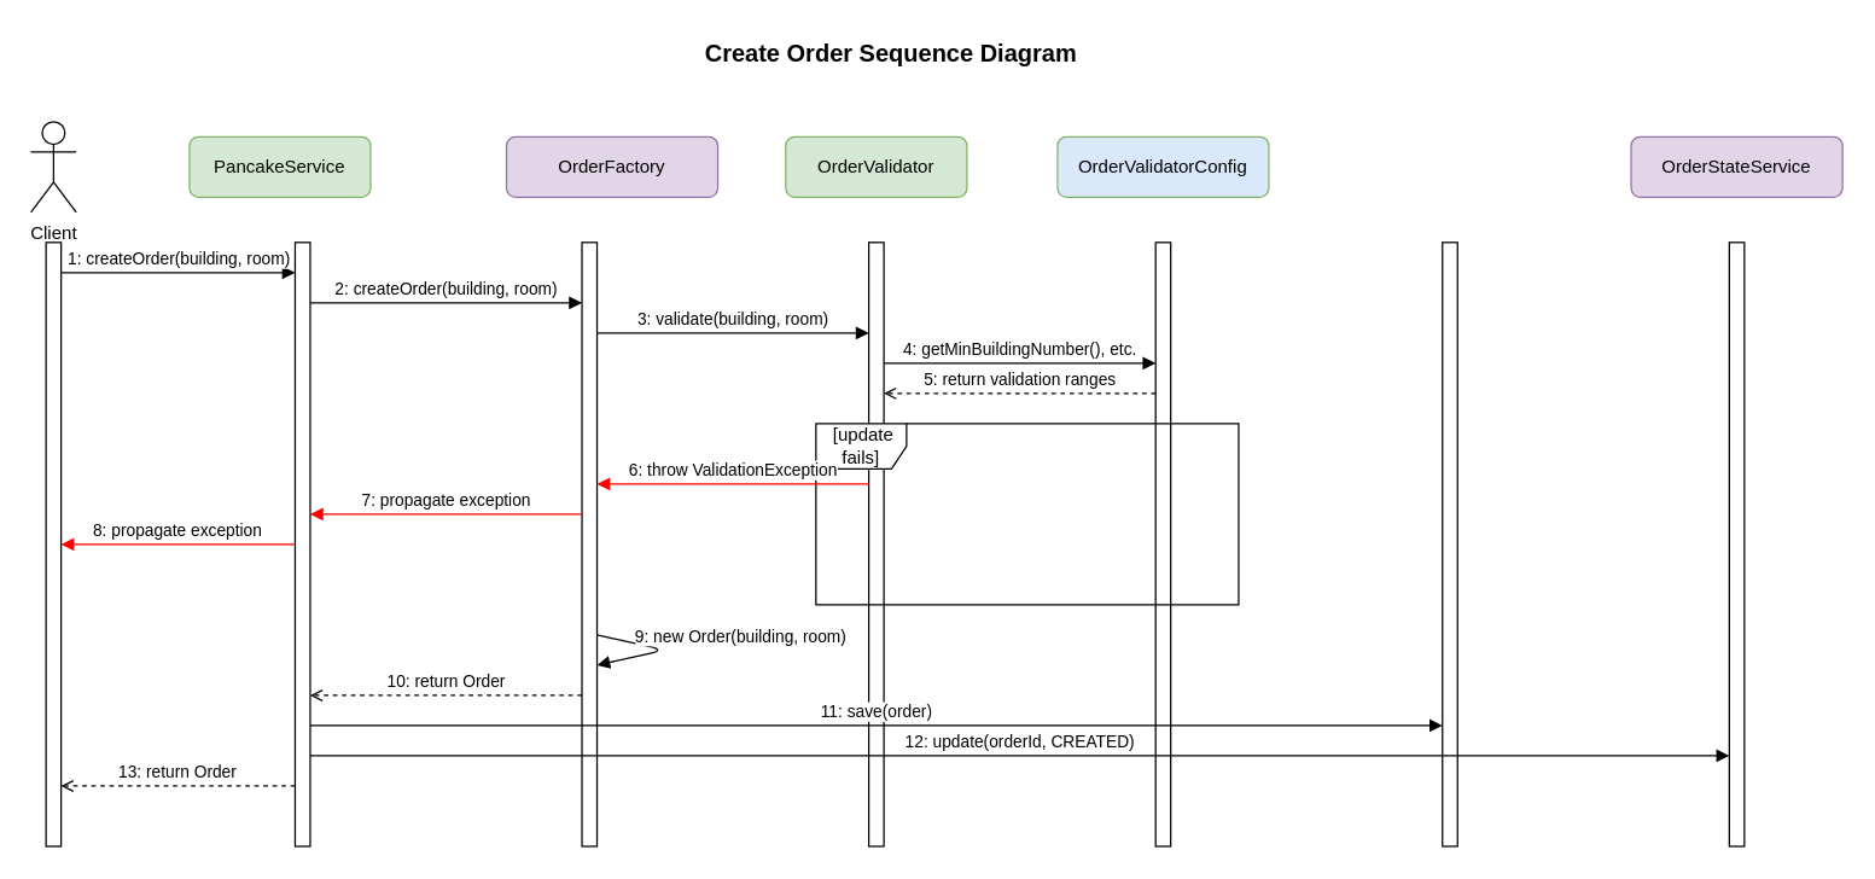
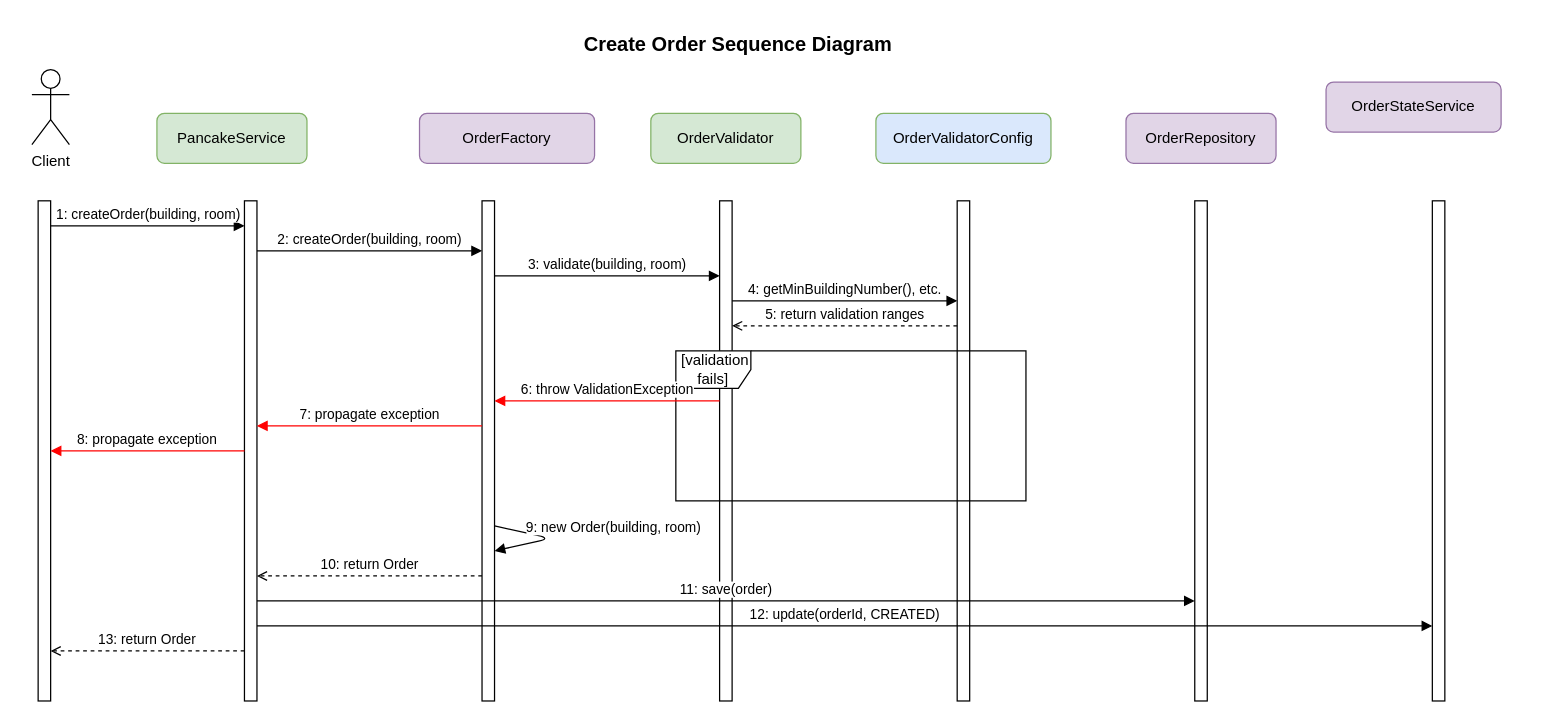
  <mxCell id="0" />
  <mxCell id="1" parent="0" />
  <mxCell id="2" value="Create Order Sequence Diagram" style="text;html=1;strokeColor=none;fillColor=none;align=center;verticalAlign=middle;whiteSpace=wrap;rounded=0;fontSize=16;fontStyle=1;" vertex="1" parent="1"><mxGeometry x="440" y="20" width="300" height="30" as="geometry" /></mxCell>
- <mxCell id="3" value="Client" style="shape=umlActor;verticalLabelPosition=bottom;verticalAlign=top;html=1;outlineConnect=0;" vertex="1" parent="1"><mxGeometry x="20" y="80" width="30" height="60" as="geometry" /></mxCell>
+ <mxCell id="3" value="Client" style="shape=umlActor;verticalLabelPosition=bottom;verticalAlign=top;html=1;outlineConnect=0;" vertex="1" parent="1"><mxGeometry x="25" y="55" width="30" height="60" as="geometry" /></mxCell>
  <mxCell id="4" value="PancakeService" style="rounded=1;whiteSpace=wrap;html=1;fillColor=#d5e8d4;strokeColor=#82b366;" vertex="1" parent="1"><mxGeometry x="125" y="90" width="120" height="40" as="geometry" /></mxCell>
  <mxCell id="5" value="OrderFactory" style="rounded=1;whiteSpace=wrap;html=1;fillColor=#e1d5e7;strokeColor=#9673a6;" vertex="1" parent="1"><mxGeometry x="335" y="90" width="140" height="40" as="geometry" /></mxCell>
  <mxCell id="6" value="OrderValidator" style="rounded=1;whiteSpace=wrap;html=1;fillColor=#d5e8d4;strokeColor=#82b366;" vertex="1" parent="1"><mxGeometry x="520" y="90" width="120" height="40" as="geometry" /></mxCell>
  <mxCell id="7" value="OrderValidatorConfig" style="rounded=1;whiteSpace=wrap;html=1;fillColor=#dae8fc;strokeColor=#82b366;" vertex="1" parent="1"><mxGeometry x="700" y="90" width="140" height="40" as="geometry" /></mxCell>
- <mxCell id="9" value="OrderStateService" style="rounded=1;whiteSpace=wrap;html=1;fillColor=#e1d5e7;strokeColor=#9673a6;" vertex="1" parent="1"><mxGeometry x="1080" y="90" width="140" height="40" as="geometry" /></mxCell>
+ <mxCell id="8" value="OrderRepository" style="rounded=1;whiteSpace=wrap;html=1;fillColor=#e1d5e7;strokeColor=#9673a6;" vertex="1" parent="1"><mxGeometry x="900" y="90" width="120" height="40" as="geometry" /></mxCell>
+ <mxCell id="9" value="OrderStateService" style="rounded=1;whiteSpace=wrap;html=1;fillColor=#e1d5e7;strokeColor=#9673a6;" vertex="1" parent="1"><mxGeometry x="1060" y="65" width="140" height="40" as="geometry" /></mxCell>
  <mxCell id="10" value="" style="html=1;points=[];perimeter=orthogonalPerimeter;outlineConnect=0;targetShapes=umlLifeline;portConstraint=eastwest;" vertex="1" parent="1"><mxGeometry x="30" y="160" width="10" height="400" as="geometry" /></mxCell>
  <mxCell id="11" value="" style="html=1;points=[];perimeter=orthogonalPerimeter;outlineConnect=0;targetShapes=umlLifeline;portConstraint=eastwest;" vertex="1" parent="1"><mxGeometry x="195" y="160" width="10" height="400" as="geometry" /></mxCell>
  <mxCell id="12" value="" style="html=1;points=[];perimeter=orthogonalPerimeter;outlineConnect=0;targetShapes=umlLifeline;portConstraint=eastwest;" vertex="1" parent="1"><mxGeometry x="385" y="160" width="10" height="400" as="geometry" /></mxCell>
  <mxCell id="13" value="" style="html=1;points=[];perimeter=orthogonalPerimeter;outlineConnect=0;targetShapes=umlLifeline;portConstraint=eastwest;" vertex="1" parent="1"><mxGeometry x="575" y="160" width="10" height="400" as="geometry" /></mxCell>
  <mxCell id="14" value="" style="html=1;points=[];perimeter=orthogonalPerimeter;outlineConnect=0;targetShapes=umlLifeline;portConstraint=eastwest;" vertex="1" parent="1"><mxGeometry x="765" y="160" width="10" height="400" as="geometry" /></mxCell>
  <mxCell id="15" value="" style="html=1;points=[];perimeter=orthogonalPerimeter;outlineConnect=0;targetShapes=umlLifeline;portConstraint=eastwest;" vertex="1" parent="1"><mxGeometry x="955" y="160" width="10" height="400" as="geometry" /></mxCell>
  <mxCell id="16" value="" style="html=1;points=[];perimeter=orthogonalPerimeter;outlineConnect=0;targetShapes=umlLifeline;portConstraint=eastwest;" vertex="1" parent="1"><mxGeometry x="1145" y="160" width="10" height="400" as="geometry" /></mxCell>
  <mxCell id="17" value="1: createOrder(building, room)" style="html=1;verticalAlign=bottom;endArrow=block;curved=0;rounded=0;" edge="1" parent="1"><mxGeometry relative="1" as="geometry"><mxPoint x="40" y="180" as="sourcePoint" /><mxPoint x="195" y="180" as="targetPoint" /></mxGeometry></mxCell>
  <mxCell id="18" value="2: createOrder(building, room)" style="html=1;verticalAlign=bottom;endArrow=block;curved=0;rounded=0;" edge="1" parent="1"><mxGeometry relative="1" as="geometry"><mxPoint x="205" y="200" as="sourcePoint" /><mxPoint x="385" y="200" as="targetPoint" /></mxGeometry></mxCell>
  <mxCell id="19" value="3: validate(building, room)" style="html=1;verticalAlign=bottom;endArrow=block;curved=0;rounded=0;" edge="1" parent="1"><mxGeometry relative="1" as="geometry"><mxPoint x="395" y="220" as="sourcePoint" /><mxPoint x="575" y="220" as="targetPoint" /></mxGeometry></mxCell>
  <mxCell id="20" value="4: getMinBuildingNumber(), etc." style="html=1;verticalAlign=bottom;endArrow=block;curved=0;rounded=0;" edge="1" parent="1"><mxGeometry relative="1" as="geometry"><mxPoint x="585" y="240" as="sourcePoint" /><mxPoint x="765" y="240" as="targetPoint" /></mxGeometry></mxCell>
  <mxCell id="21" value="5: return validation ranges" style="html=1;verticalAlign=bottom;endArrow=open;dashed=1;endFill=0;curved=0;rounded=0;" edge="1" parent="1"><mxGeometry relative="1" as="geometry"><mxPoint x="765" y="260" as="sourcePoint" /><mxPoint x="585" y="260" as="targetPoint" /></mxGeometry></mxCell>
- <mxCell id="22" value="&amp;nbsp;[update fails]" style="shape=umlFrame;whiteSpace=wrap;html=1;pointerEvents=0;" vertex="1" parent="1"><mxGeometry x="540" y="280" width="280" height="120" as="geometry" /></mxCell>
+ <mxCell id="22" value="&amp;nbsp;[validation fails]" style="shape=umlFrame;whiteSpace=wrap;html=1;pointerEvents=0;" vertex="1" parent="1"><mxGeometry x="540" y="280" width="280" height="120" as="geometry" /></mxCell>
  <mxCell id="23" value="6: throw ValidationException" style="html=1;verticalAlign=bottom;endArrow=block;curved=0;rounded=0;strokeColor=#ff0000;" edge="1" parent="1"><mxGeometry relative="1" as="geometry"><mxPoint x="575" y="320" as="sourcePoint" /><mxPoint x="395" y="320" as="targetPoint" /></mxGeometry></mxCell>
  <mxCell id="24" value="7: propagate exception" style="html=1;verticalAlign=bottom;endArrow=block;curved=0;rounded=0;strokeColor=#ff0000;" edge="1" parent="1"><mxGeometry relative="1" as="geometry"><mxPoint x="385" y="340" as="sourcePoint" /><mxPoint x="205" y="340" as="targetPoint" /></mxGeometry></mxCell>
  <mxCell id="25" value="8: propagate exception" style="html=1;verticalAlign=bottom;endArrow=block;curved=0;rounded=0;strokeColor=#ff0000;" edge="1" parent="1"><mxGeometry relative="1" as="geometry"><mxPoint x="195" y="360" as="sourcePoint" /><mxPoint x="40" y="360" as="targetPoint" /></mxGeometry></mxCell>
  <mxCell id="26" value="9: new Order(building, room)" style="html=1;verticalAlign=bottom;endArrow=block;curved=0;rounded=1;" edge="1" parent="1"><mxGeometry y="50" relative="1" as="geometry"><mxPoint x="395" y="420" as="sourcePoint" /><mxPoint x="395" y="440" as="targetPoint" /><Array as="points"><mxPoint x="440" y="430" /></Array><mxPoint x="39" y="-49" as="offset" /></mxGeometry></mxCell>
  <mxCell id="27" value="10: return Order" style="html=1;verticalAlign=bottom;endArrow=open;dashed=1;endFill=0;curved=0;rounded=0;" edge="1" parent="1"><mxGeometry relative="1" as="geometry"><mxPoint x="385" y="460" as="sourcePoint" /><mxPoint x="205" y="460" as="targetPoint" /></mxGeometry></mxCell>
  <mxCell id="28" value="11: save(order)" style="html=1;verticalAlign=bottom;endArrow=block;curved=0;rounded=0;" edge="1" parent="1"><mxGeometry relative="1" as="geometry"><mxPoint x="205" y="480" as="sourcePoint" /><mxPoint x="955" y="480" as="targetPoint" /></mxGeometry></mxCell>
  <mxCell id="29" value="12: update(orderId, CREATED)" style="html=1;verticalAlign=bottom;endArrow=block;curved=0;rounded=0;" edge="1" parent="1"><mxGeometry relative="1" as="geometry"><mxPoint x="205" y="500" as="sourcePoint" /><mxPoint x="1145" y="500" as="targetPoint" /></mxGeometry></mxCell>
  <mxCell id="30" value="13: return Order" style="html=1;verticalAlign=bottom;endArrow=open;dashed=1;endFill=0;curved=0;rounded=0;" edge="1" parent="1"><mxGeometry relative="1" as="geometry"><mxPoint x="195" y="520" as="sourcePoint" /><mxPoint x="40" y="520" as="targetPoint" /></mxGeometry></mxCell>
